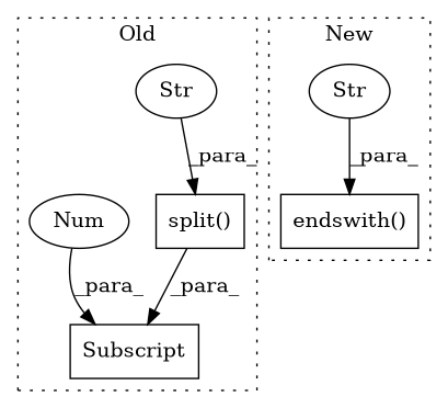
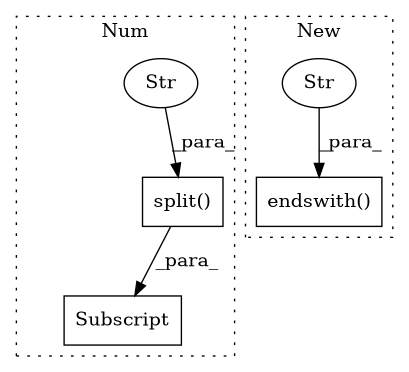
  digraph {
    node [a=75 shape=box]
    n1 [l="18,1" label="split()" s="3827,3848"]
    n2 [a=66 l=3 label=Str s=3845 shape=ellipse]
    n3 [a=63 l="26,0" label=Subscript s="3827,0"]
-   n4 [a=76 l=2 label=Num s=3850 shape=ellipse]
    n5 [l="21,1" label="endswith()" s="3808,3835"]
    n6 [a=66 l=6 label=Str s=3829 shape=ellipse]
    subgraph cluster_1 {
-     label=Old
+     label=Num
      style=dotted
      n1
      n2
      n3
-     n4
    }
    subgraph cluster_2 {
      label=New
      style=dotted
      n5
      n6
    }
    n1 -> n3 [label=_para_]
    n2 -> n1 [label=_para_]
-   n4 -> n3 [label=_para_]
    n6 -> n5 [label=_para_]
  }
